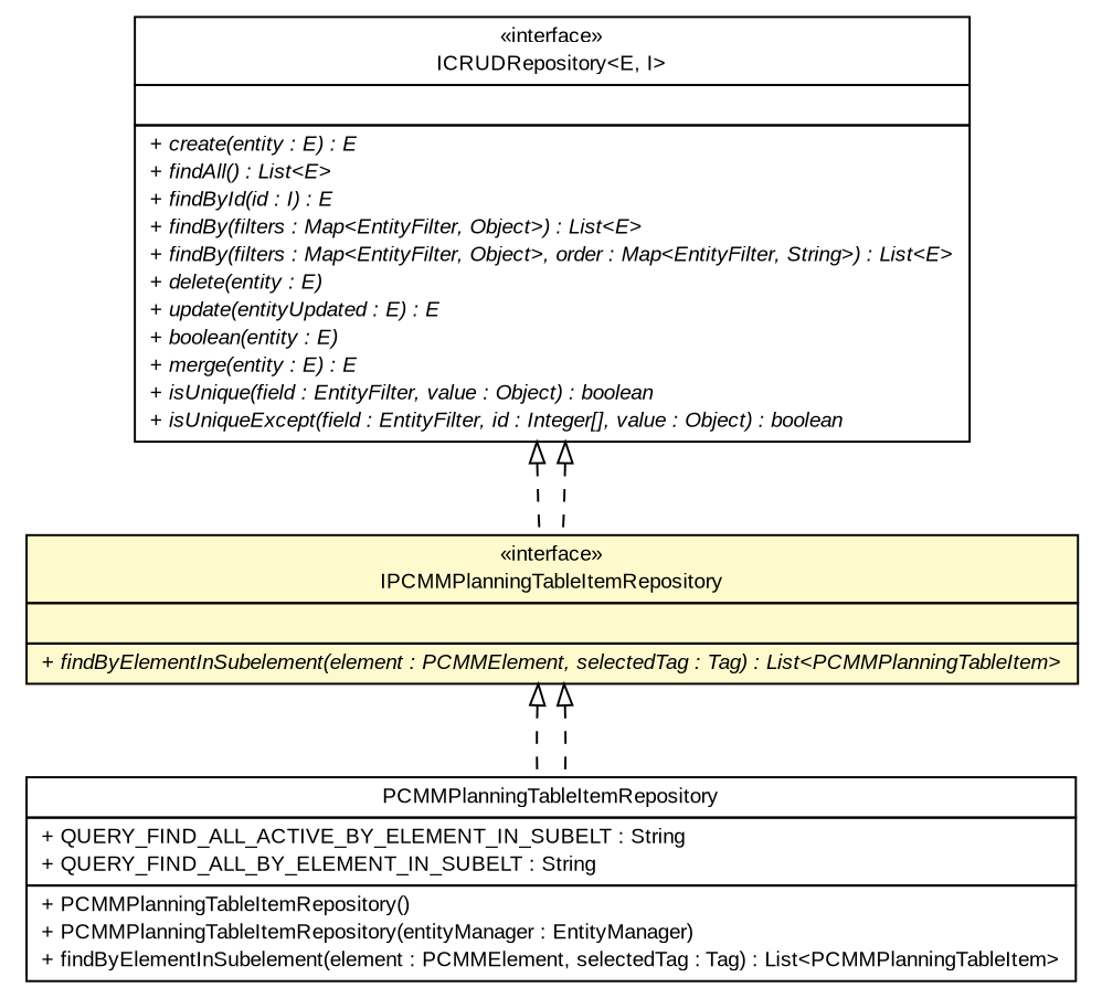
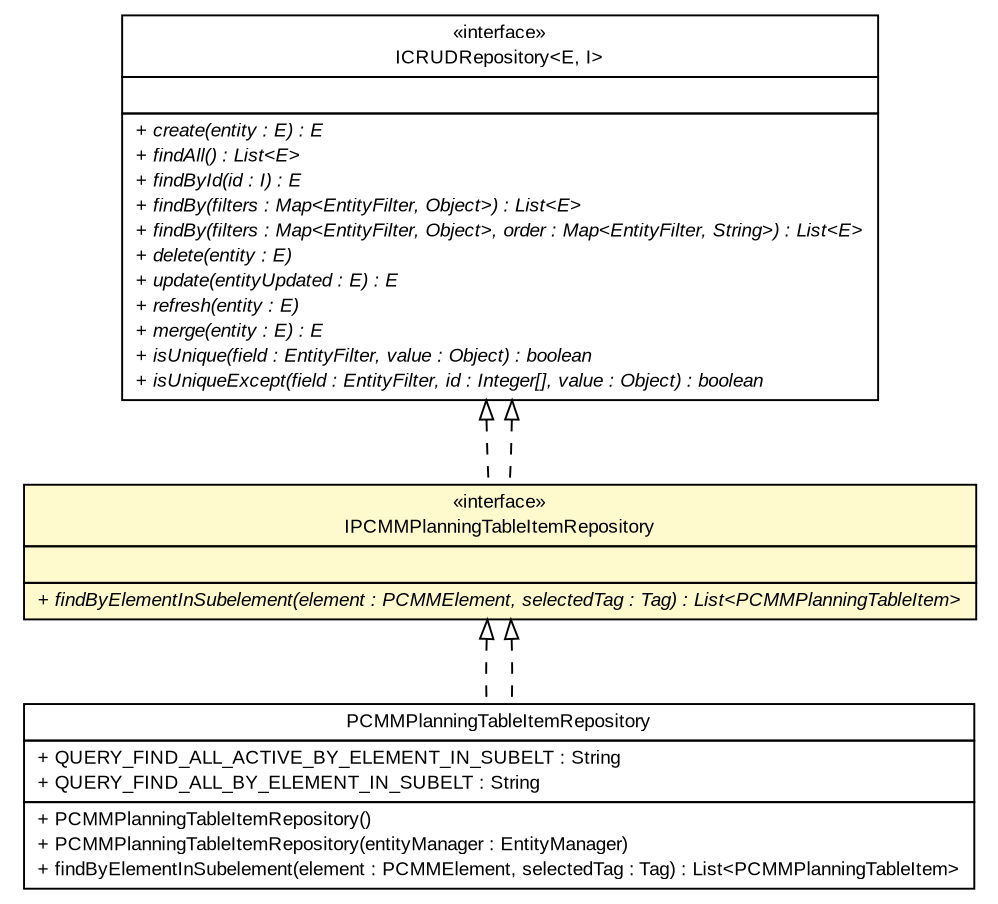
  digraph {
    nodesep=0.25
    ranksep=0.5
    node [fontcolor=black fontname=arial fontsize=10.0 shape=plaintext]
    edge [arrowtail=empty dir=back fontname=arial fontsize=10 headport=p labelfontname=arial labelfontsize=10 style=dashed tailport=p]
-   n1 [label=<<table title="gov.sandia.cf.dao.ICRUDRepository" border="0" cellborder="1" cellspacing="0" cellpadding="2" port="p" href="./ICRUDRepository.html"> 		<tr><td><table border="0" cellspacing="0" cellpadding="1"> <tr><td align="center" balign="center"> &#171;interface&#187; </td></tr> <tr><td align="center" balign="center"> ICRUDRepository&lt;E, I&gt; </td></tr> 		</table></td></tr> 		<tr><td><table border="0" cellspacing="0" cellpadding="1"> <tr><td align="left" balign="left">  </td></tr> 		</table></td></tr> 		<tr><td><table border="0" cellspacing="0" cellpadding="1"> <tr><td align="left" balign="left"><font face="arial italic" point-size="10.0"> + create(entity : E) : E </font></td></tr> <tr><td align="left" balign="left"><font face="arial italic" point-size="10.0"> + findAll() : List&lt;E&gt; </font></td></tr> <tr><td align="left" balign="left"><font face="arial italic" point-size="10.0"> + findById(id : I) : E </font></td></tr> <tr><td align="left" balign="left"><font face="arial italic" point-size="10.0"> + findBy(filters : Map&lt;EntityFilter, Object&gt;) : List&lt;E&gt; </font></td></tr> <tr><td align="left" balign="left"><font face="arial italic" point-size="10.0"> + findBy(filters : Map&lt;EntityFilter, Object&gt;, order : Map&lt;EntityFilter, String&gt;) : List&lt;E&gt; </font></td></tr> <tr><td align="left" balign="left"><font face="arial italic" point-size="10.0"> + delete(entity : E) </font></td></tr> <tr><td align="left" balign="left"><font face="arial italic" point-size="10.0"> + update(entityUpdated : E) : E </font></td></tr> <tr><td align="left" balign="left"><font face="arial italic" point-size="10.0"> + boolean(entity : E) </font></td></tr> <tr><td align="left" balign="left"><font face="arial italic" point-size="10.0"> + merge(entity : E) : E </font></td></tr> <tr><td align="left" balign="left"><font face="arial italic" point-size="10.0"> + isUnique(field : EntityFilter, value : Object) : boolean </font></td></tr> <tr><td align="left" balign="left"><font face="arial italic" point-size="10.0"> + isUniqueExcept(field : EntityFilter, id : Integer[], value : Object) : boolean </font></td></tr> 		</table></td></tr> 		</table>>]
+   n1 [label=<<table title="gov.sandia.cf.dao.ICRUDRepository" border="0" cellborder="1" cellspacing="0" cellpadding="2" port="p" href="./ICRUDRepository.html"> 		<tr><td><table border="0" cellspacing="0" cellpadding="1"> <tr><td align="center" balign="center"> &#171;interface&#187; </td></tr> <tr><td align="center" balign="center"> ICRUDRepository&lt;E, I&gt; </td></tr> 		</table></td></tr> 		<tr><td><table border="0" cellspacing="0" cellpadding="1"> <tr><td align="left" balign="left">  </td></tr> 		</table></td></tr> 		<tr><td><table border="0" cellspacing="0" cellpadding="1"> <tr><td align="left" balign="left"><font face="arial italic" point-size="10.0"> + create(entity : E) : E </font></td></tr> <tr><td align="left" balign="left"><font face="arial italic" point-size="10.0"> + findAll() : List&lt;E&gt; </font></td></tr> <tr><td align="left" balign="left"><font face="arial italic" point-size="10.0"> + findById(id : I) : E </font></td></tr> <tr><td align="left" balign="left"><font face="arial italic" point-size="10.0"> + findBy(filters : Map&lt;EntityFilter, Object&gt;) : List&lt;E&gt; </font></td></tr> <tr><td align="left" balign="left"><font face="arial italic" point-size="10.0"> + findBy(filters : Map&lt;EntityFilter, Object&gt;, order : Map&lt;EntityFilter, String&gt;) : List&lt;E&gt; </font></td></tr> <tr><td align="left" balign="left"><font face="arial italic" point-size="10.0"> + delete(entity : E) </font></td></tr> <tr><td align="left" balign="left"><font face="arial italic" point-size="10.0"> + update(entityUpdated : E) : E </font></td></tr> <tr><td align="left" balign="left"><font face="arial italic" point-size="10.0"> + refresh(entity : E) </font></td></tr> <tr><td align="left" balign="left"><font face="arial italic" point-size="10.0"> + merge(entity : E) : E </font></td></tr> <tr><td align="left" balign="left"><font face="arial italic" point-size="10.0"> + isUnique(field : EntityFilter, value : Object) : boolean </font></td></tr> <tr><td align="left" balign="left"><font face="arial italic" point-size="10.0"> + isUniqueExcept(field : EntityFilter, id : Integer[], value : Object) : boolean </font></td></tr> 		</table></td></tr> 		</table>>]
    n2 [label=<<table title="gov.sandia.cf.dao.IPCMMPlanningTableItemRepository" border="0" cellborder="1" cellspacing="0" cellpadding="2" port="p" bgcolor="lemonChiffon" href="./IPCMMPlanningTableItemRepository.html"> 		<tr><td><table border="0" cellspacing="0" cellpadding="1"> <tr><td align="center" balign="center"> &#171;interface&#187; </td></tr> <tr><td align="center" balign="center"> IPCMMPlanningTableItemRepository </td></tr> 		</table></td></tr> 		<tr><td><table border="0" cellspacing="0" cellpadding="1"> <tr><td align="left" balign="left">  </td></tr> 		</table></td></tr> 		<tr><td><table border="0" cellspacing="0" cellpadding="1"> <tr><td align="left" balign="left"><font face="arial italic" point-size="10.0"> + findByElementInSubelement(element : PCMMElement, selectedTag : Tag) : List&lt;PCMMPlanningTableItem&gt; </font></td></tr> 		</table></td></tr> 		</table>>]
    n3 [label=<<table title="gov.sandia.cf.dao.impl.PCMMPlanningTableItemRepository" border="0" cellborder="1" cellspacing="0" cellpadding="2" port="p" href="./impl/PCMMPlanningTableItemRepository.html"> 		<tr><td><table border="0" cellspacing="0" cellpadding="1"> <tr><td align="center" balign="center"> PCMMPlanningTableItemRepository </td></tr> 		</table></td></tr> 		<tr><td><table border="0" cellspacing="0" cellpadding="1"> <tr><td align="left" balign="left"> + QUERY_FIND_ALL_ACTIVE_BY_ELEMENT_IN_SUBELT : String </td></tr> <tr><td align="left" balign="left"> + QUERY_FIND_ALL_BY_ELEMENT_IN_SUBELT : String </td></tr> 		</table></td></tr> 		<tr><td><table border="0" cellspacing="0" cellpadding="1"> <tr><td align="left" balign="left"> + PCMMPlanningTableItemRepository() </td></tr> <tr><td align="left" balign="left"> + PCMMPlanningTableItemRepository(entityManager : EntityManager) </td></tr> <tr><td align="left" balign="left"> + findByElementInSubelement(element : PCMMElement, selectedTag : Tag) : List&lt;PCMMPlanningTableItem&gt; </td></tr> 		</table></td></tr> 		</table>>]
    n1 -> n2
    n1 -> n2
    n2 -> n3
    n2 -> n3
  }
